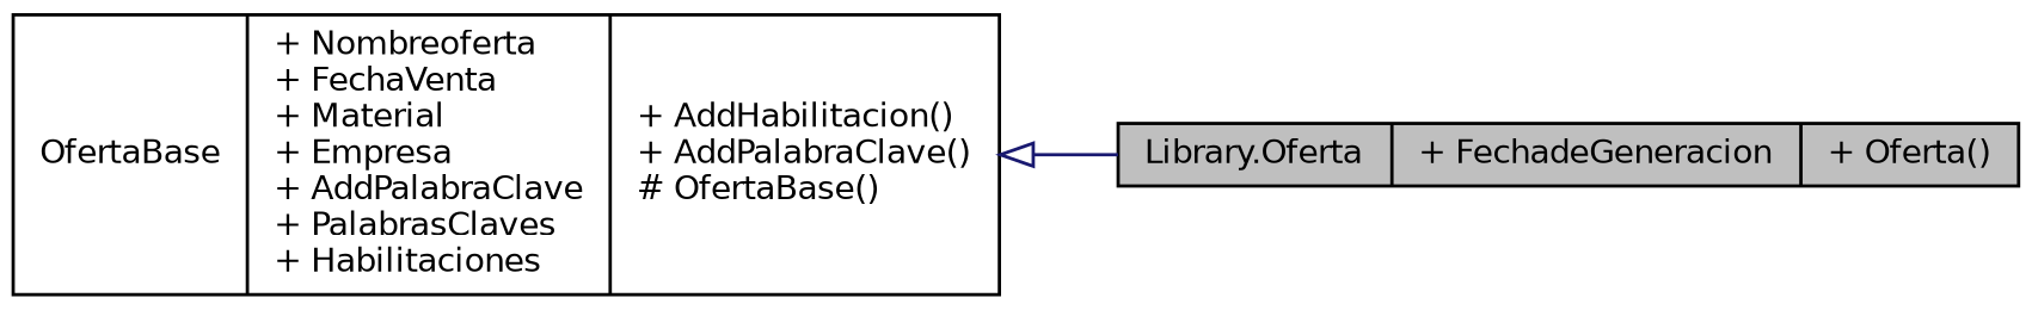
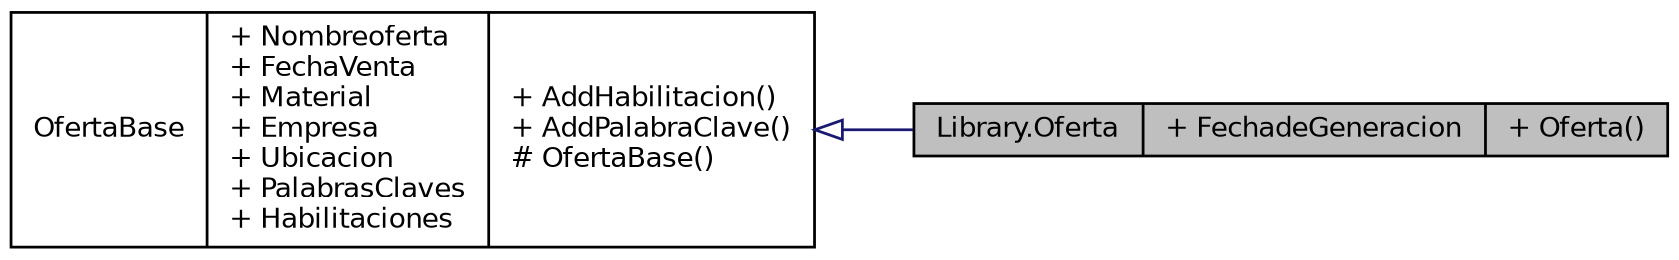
  digraph {
    rankdir=LR
    node [color=black fontname=Helvetica fontsize=10 shape=record style=filled]
    n1 [fillcolor=grey75 fontcolor=black height=0.2 label="{Library.Oferta\n|+ FechadeGeneracion\l|+ Oferta()\l}" width=0.4]
-   n2 [fillcolor=white height=0.2 label="{OfertaBase\n|+ Nombreoferta\l+ FechaVenta\l+ Material\l+ Empresa\l+ AddPalabraClave\l+ PalabrasClaves\l+ Habilitaciones\l|+ AddHabilitacion()\l+ AddPalabraClave()\l# OfertaBase()\l}" width=0.4]
+   n2 [fillcolor=white height=0.2 label="{OfertaBase\n|+ Nombreoferta\l+ FechaVenta\l+ Material\l+ Empresa\l+ Ubicacion\l+ PalabrasClaves\l+ Habilitaciones\l|+ AddHabilitacion()\l+ AddPalabraClave()\l# OfertaBase()\l}" width=0.4]
    n2 -> n1 [arrowtail=onormal color=midnightblue dir=back fontname=Helvetica fontsize=10 labelfontname=Helvetica labelfontsize=10 style=solid]
  }
